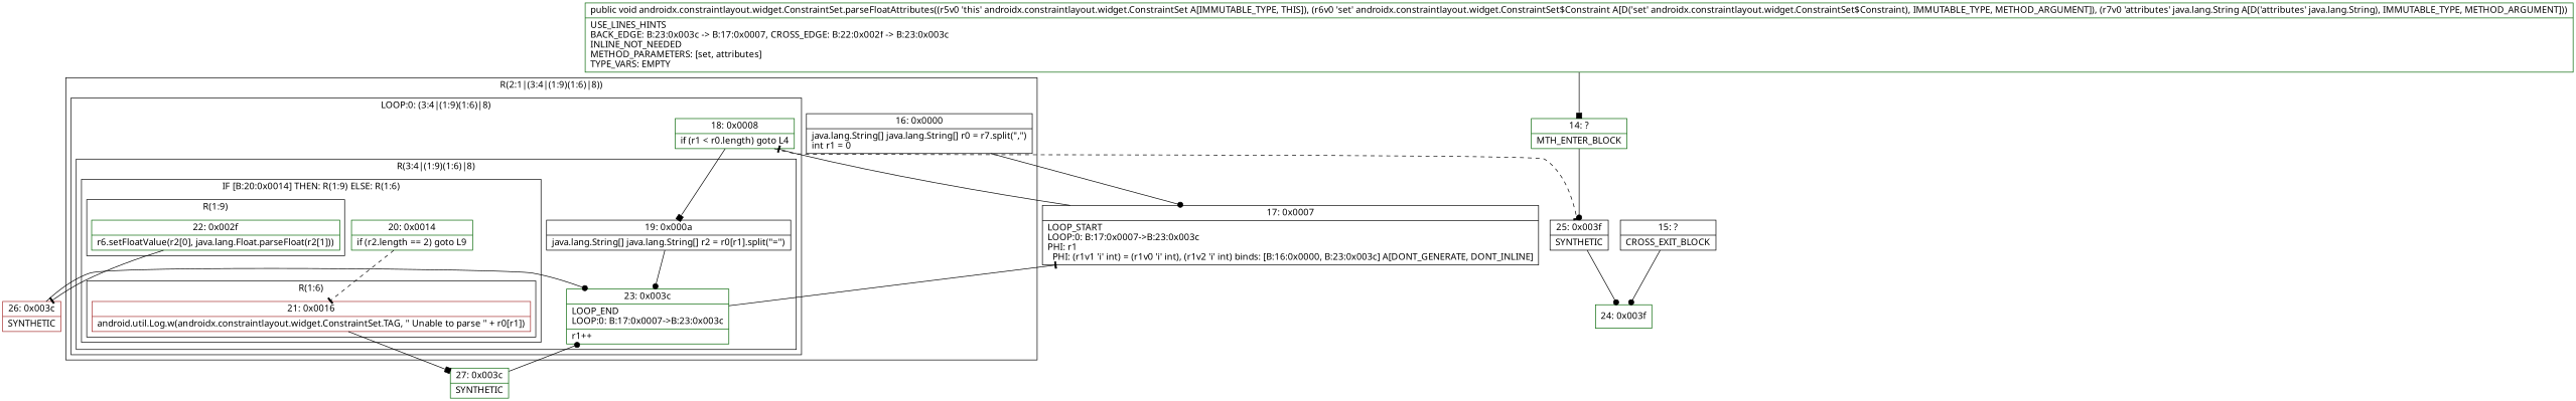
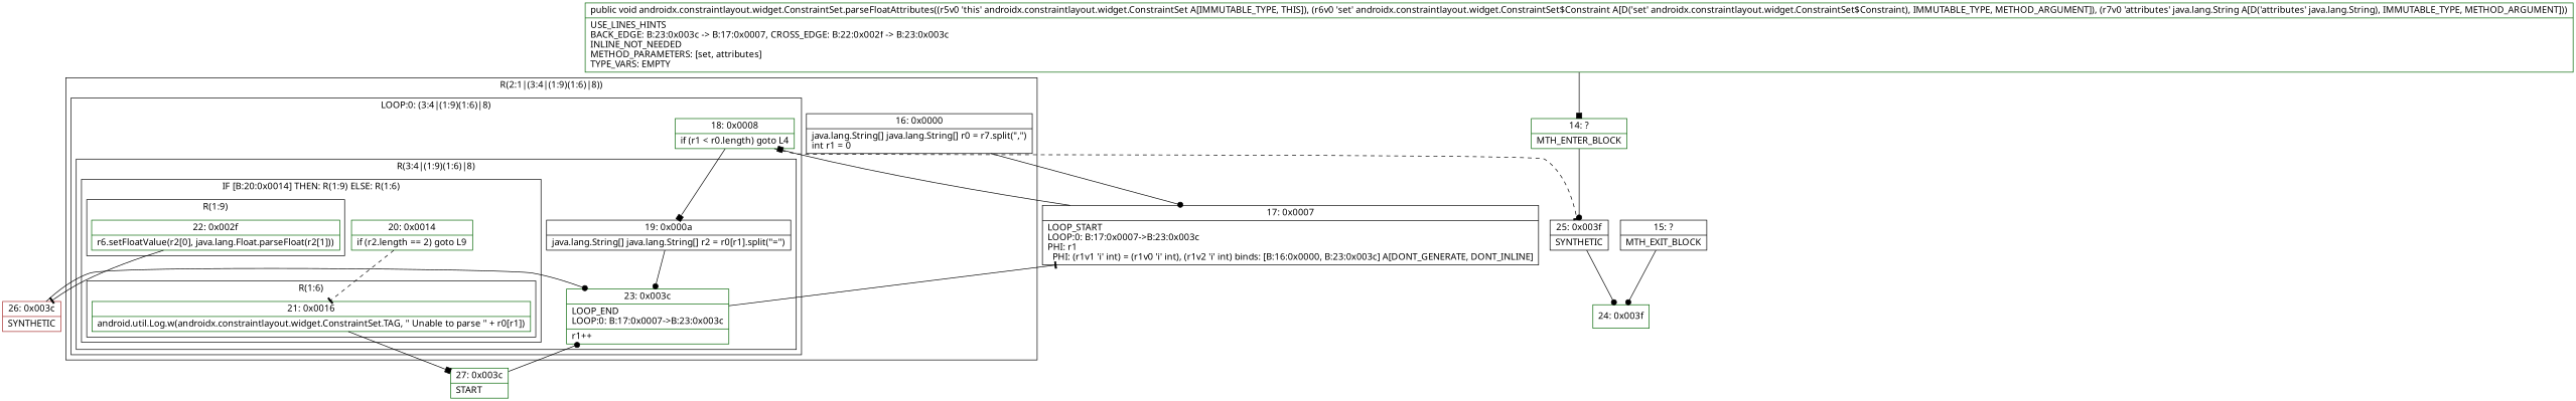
  digraph {
    fontname="Noto Sans"
    node [color=darkgreen fontname="Noto Sans" shape=record]
    edge [arrowhead=dot fontname="Noto Sans"]
    n1 [label="{22\:\ 0x002f|r6.setFloatValue(r2[0], java.lang.Float.parseFloat(r2[1]))\l}"]
-   n2 [color=brown label="{21\:\ 0x0016|android.util.Log.w(androidx.constraintlayout.widget.ConstraintSet.TAG, \" Unable to parse \" + r0[r1])\l}"]
+   n2 [label="{21\:\ 0x0016|android.util.Log.w(androidx.constraintlayout.widget.ConstraintSet.TAG, \" Unable to parse \" + r0[r1])\l}"]
    n3 [label="{20\:\ 0x0014|if (r2.length == 2) goto L9\l}"]
    n4 [color=black label="{19\:\ 0x000a|java.lang.String[] java.lang.String[] r2 = r0[r1].split(\"=\")\l}"]
    n5 [label="{23\:\ 0x003c|LOOP_END\lLOOP:0: B:17:0x0007\-\>B:23:0x003c\l|r1++\l}"]
    n6 [label="{18\:\ 0x0008|if (r1 \< r0.length) goto L4\l}"]
    n7 [color=black label="{16\:\ 0x0000|java.lang.String[] java.lang.String[] r0 = r7.split(\",\")\lint r1 = 0\l}"]
    n8 [color=brown label="{26\:\ 0x003c|SYNTHETIC\l}"]
-   n9 [label="{27\:\ 0x003c|SYNTHETIC\l}"]
+   n9 [label="{27\:\ 0x003c|START\l}"]
    n10 [color=black label="{17\:\ 0x0007|LOOP_START\lLOOP:0: B:17:0x0007\-\>B:23:0x003c\lPHI: r1 \l  PHI: (r1v1 'i' int) = (r1v0 'i' int), (r1v2 'i' int) binds: [B:16:0x0000, B:23:0x003c] A[DONT_GENERATE, DONT_INLINE]\l}"]
    n11 [color=black label="{25\:\ 0x003f|SYNTHETIC\l}"]
    n12 [label="{24\:\ 0x003f}"]
    n13 [label="{14\:\ ?|MTH_ENTER_BLOCK\l}"]
-   n14 [color=black label="{15\:\ ?|CROSS_EXIT_BLOCK\l}"]
+   n14 [color=black label="{15\:\ ?|MTH_EXIT_BLOCK\l}"]
    n15 [label="{public void androidx.constraintlayout.widget.ConstraintSet.parseFloatAttributes((r5v0 'this' androidx.constraintlayout.widget.ConstraintSet A[IMMUTABLE_TYPE, THIS]), (r6v0 'set' androidx.constraintlayout.widget.ConstraintSet$Constraint A[D('set' androidx.constraintlayout.widget.ConstraintSet$Constraint), IMMUTABLE_TYPE, METHOD_ARGUMENT]), (r7v0 'attributes' java.lang.String A[D('attributes' java.lang.String), IMMUTABLE_TYPE, METHOD_ARGUMENT]))  | USE_LINES_HINTS\lBACK_EDGE: B:23:0x003c \-\> B:17:0x0007, CROSS_EDGE: B:22:0x002f \-\> B:23:0x003c\lINLINE_NOT_NEEDED\lMETHOD_PARAMETERS: [set, attributes]\lTYPE_VARS: EMPTY\l}"]
    subgraph cluster_1 {
      label="R(2:1|(3:4|(1:9)(1:6)|8))"
      n7
      subgraph cluster_2 {
        label="LOOP:0: (3:4|(1:9)(1:6)|8)"
        n6
        subgraph cluster_3 {
          label="R(3:4|(1:9)(1:6)|8)"
          n4
          n5
          subgraph cluster_4 {
            label="IF [B:20:0x0014] THEN: R(1:9) ELSE: R(1:6)"
            n3
            subgraph cluster_5 {
              label="R(1:9)"
              n1
            }
            subgraph cluster_6 {
              label="R(1:6)"
              n2
            }
          }
        }
      }
    }
    n1 -> n8 [arrowhead=tee]
    n2 -> n9 [arrowhead=box]
    n3 -> n2 [arrowhead=tee style=dashed]
    n4 -> n5
    n5 -> n10 [arrowhead=tee]
    n6 -> n4 [arrowhead=box]
    n6 -> n11 [arrowhead=tee style=dashed]
    n7 -> n10
    n8 -> n5
    n9 -> n5
-   n10 -> n6 [arrowhead=tee]
+   n10 -> n6 [arrowhead=box]
    n11 -> n12
    n13 -> n11
    n14 -> n12
    n15 -> n13 [arrowhead=box]
  }
